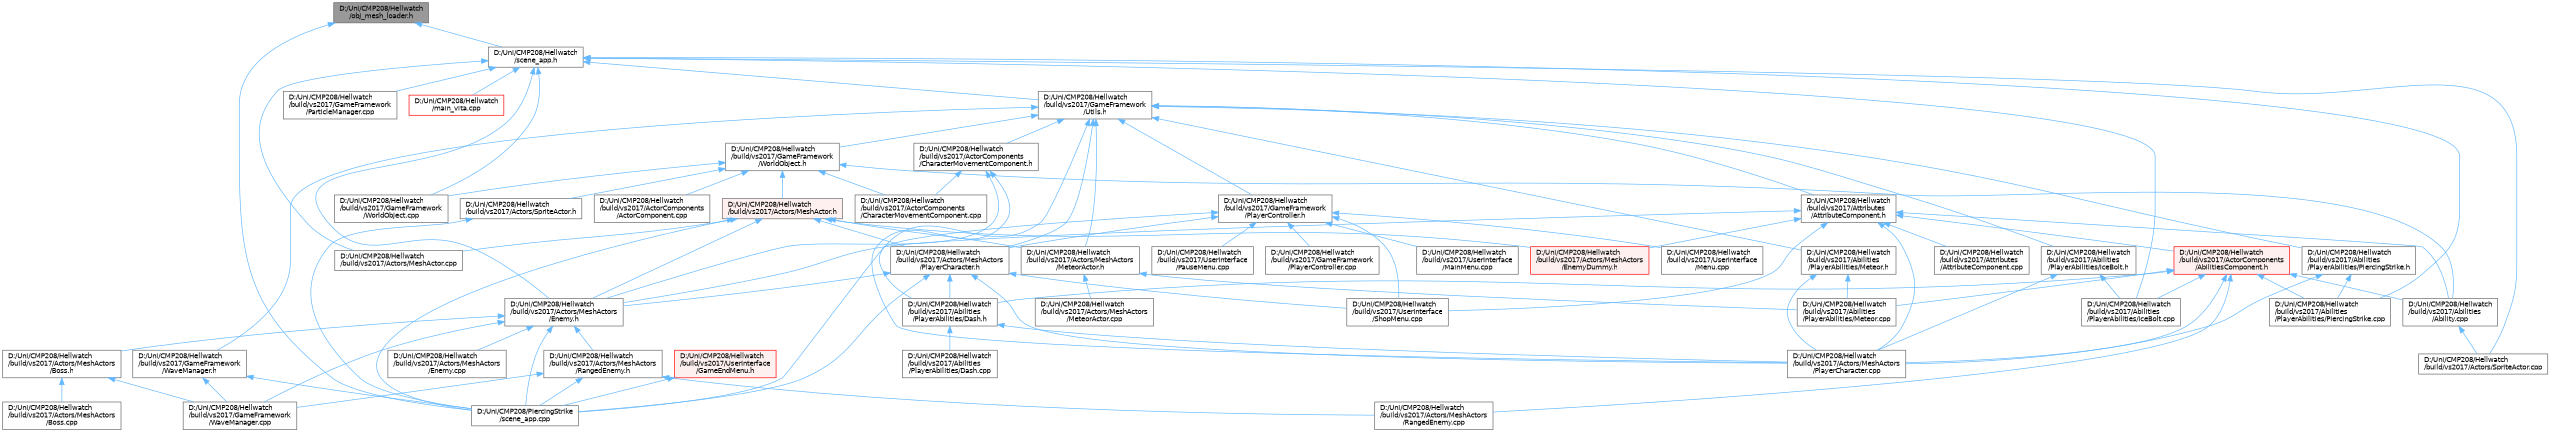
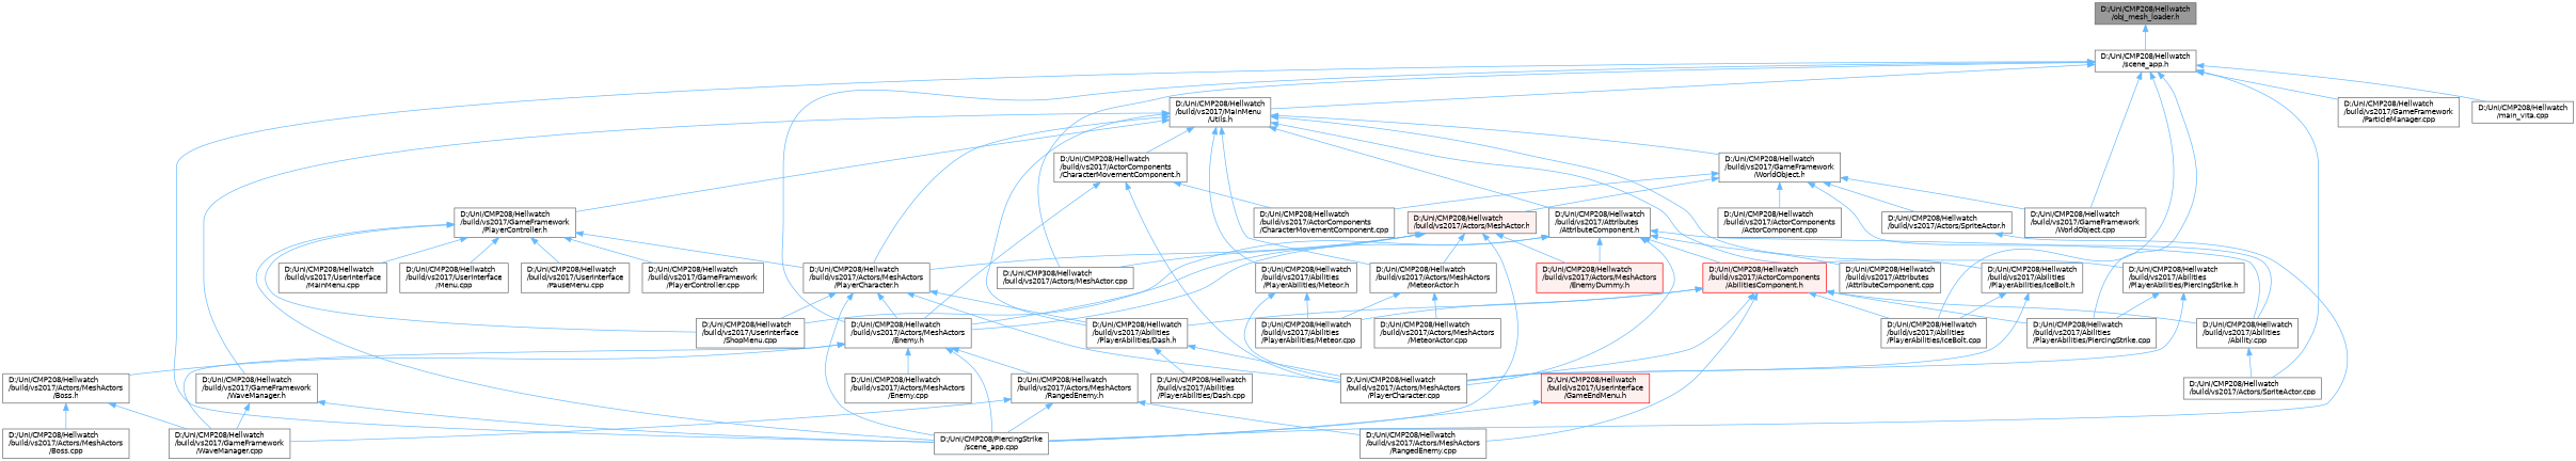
  digraph {
    node [color=grey40 fillcolor=white fontname=Helvetica fontsize=10 shape=box style=filled]
    edge [color=steelblue1 dir=back fontname=Helvetica fontsize=10 labelfontname=Helvetica labelfontsize=10 style=solid]
    n1 [color=gray40 fillcolor=grey60 fontcolor=black height=0.2 label="D:/Uni/CMP208/Hellwatch\l/obj_mesh_loader.h" width=0.4]
    n2 [height=0.2 label="D:/Uni/CMP208/Hellwatch\l/scene_app.h" width=0.4]
    n3 [height=0.2 label="D:/Uni/CMP208/Hellwatch\l/build/vs2017/Abilities\l/PlayerAbilities/IceBolt.cpp" width=0.4]
    n4 [height=0.2 label="D:/Uni/CMP208/Hellwatch\l/build/vs2017/Abilities\l/PlayerAbilities/PiercingStrike.cpp" width=0.4]
-   n5 [height=0.2 label="D:/Uni/CMP208/Hellwatch\l/build/vs2017/Actors/MeshActor.cpp" width=0.4]
+   n5 [height=0.2 label="D:/Uni/CMP308/Hellwatch\l/build/vs2017/Actors/MeshActor.cpp" width=0.4]
    n6 [height=0.2 label="D:/Uni/CMP208/Hellwatch\l/build/vs2017/Actors/MeshActors\l/Enemy.h" width=0.4]
    n7 [height=0.2 label="D:/Uni/CMP208/PiercingStrike\l/scene_app.cpp" width=0.4]
    n8 [height=0.2 label="D:/Uni/CMP208/Hellwatch\l/build/vs2017/Actors/SpriteActor.cpp" width=0.4]
    n9 [height=0.2 label="D:/Uni/CMP208/Hellwatch\l/build/vs2017/GameFramework\l/ParticleManager.cpp" width=0.4]
-   n10 [height=0.2 label="D:/Uni/CMP208/Hellwatch\l/build/vs2017/GameFramework\l/Utils.h" width=0.4]
+   n10 [height=0.2 label="D:/Uni/CMP208/Hellwatch\l/build/vs2017/MainMenu\l/Utils.h" width=0.4]
    n11 [height=0.2 label="D:/Uni/CMP208/Hellwatch\l/build/vs2017/GameFramework\l/WorldObject.cpp" width=0.4]
-   n12 [color=red height=0.2 label="D:/Uni/CMP208/Hellwatch\l/main_vita.cpp" width=0.4]
+   n12 [height=0.2 label="D:/Uni/CMP208/Hellwatch\l/main_vita.cpp" width=0.4]
    n13 [height=0.2 label="D:/Uni/CMP208/Hellwatch\l/build/vs2017/Actors/MeshActors\l/Boss.h" width=0.4]
    n14 [height=0.2 label="D:/Uni/CMP208/Hellwatch\l/build/vs2017/GameFramework\l/WaveManager.cpp" width=0.4]
    n15 [height=0.2 label="D:/Uni/CMP208/Hellwatch\l/build/vs2017/Actors/MeshActors\l/Enemy.cpp" width=0.4]
    n16 [height=0.2 label="D:/Uni/CMP208/Hellwatch\l/build/vs2017/Actors/MeshActors\l/RangedEnemy.h" width=0.4]
    n17 [height=0.2 label="D:/Uni/CMP208/Hellwatch\l/build/vs2017/Abilities\l/PlayerAbilities/Dash.h" width=0.4]
    n18 [height=0.2 label="D:/Uni/CMP208/Hellwatch\l/build/vs2017/Abilities\l/PlayerAbilities/IceBolt.h" width=0.4]
    n19 [height=0.2 label="D:/Uni/CMP208/Hellwatch\l/build/vs2017/Abilities\l/PlayerAbilities/Meteor.h" width=0.4]
    n20 [height=0.2 label="D:/Uni/CMP208/Hellwatch\l/build/vs2017/Abilities\l/PlayerAbilities/PiercingStrike.h" width=0.4]
    n21 [height=0.2 label="D:/Uni/CMP208/Hellwatch\l/build/vs2017/ActorComponents\l/CharacterMovementComponent.h" width=0.4]
    n22 [height=0.2 label="D:/Uni/CMP208/Hellwatch\l/build/vs2017/Actors/MeshActors\l/MeteorActor.h" width=0.4]
    n23 [height=0.2 label="D:/Uni/CMP208/Hellwatch\l/build/vs2017/Actors/MeshActors\l/PlayerCharacter.h" width=0.4]
    n24 [height=0.2 label="D:/Uni/CMP208/Hellwatch\l/build/vs2017/Attributes\l/AttributeComponent.h" width=0.4]
    n25 [height=0.2 label="D:/Uni/CMP208/Hellwatch\l/build/vs2017/GameFramework\l/PlayerController.h" width=0.4]
    n26 [height=0.2 label="D:/Uni/CMP208/Hellwatch\l/build/vs2017/GameFramework\l/WaveManager.h" width=0.4]
    n27 [height=0.2 label="D:/Uni/CMP208/Hellwatch\l/build/vs2017/GameFramework\l/WorldObject.h" width=0.4]
    n28 [height=0.2 label="D:/Uni/CMP208/Hellwatch\l/build/vs2017/Actors/MeshActors\l/Boss.cpp" width=0.4]
    n29 [height=0.2 label="D:/Uni/CMP208/Hellwatch\l/build/vs2017/Actors/MeshActors\l/RangedEnemy.cpp" width=0.4]
    n30 [height=0.2 label="D:/Uni/CMP208/Hellwatch\l/build/vs2017/Abilities\l/PlayerAbilities/Dash.cpp" width=0.4]
    n31 [height=0.2 label="D:/Uni/CMP208/Hellwatch\l/build/vs2017/Actors/MeshActors\l/PlayerCharacter.cpp" width=0.4]
    n32 [height=0.2 label="D:/Uni/CMP208/Hellwatch\l/build/vs2017/Abilities\l/PlayerAbilities/Meteor.cpp" width=0.4]
    n33 [height=0.2 label="D:/Uni/CMP208/Hellwatch\l/build/vs2017/ActorComponents\l/CharacterMovementComponent.cpp" width=0.4]
    n34 [height=0.2 label="D:/Uni/CMP208/Hellwatch\l/build/vs2017/Actors/MeshActors\l/MeteorActor.cpp" width=0.4]
    n35 [height=0.2 label="D:/Uni/CMP208/Hellwatch\l/build/vs2017/UserInterface\l/ShopMenu.cpp" width=0.4]
    n36 [height=0.2 label="D:/Uni/CMP208/Hellwatch\l/build/vs2017/Abilities\l/Ability.cpp" width=0.4]
    n37 [color=red fillcolor="#FFF0F0" height=0.2 label="D:/Uni/CMP208/Hellwatch\l/build/vs2017/ActorComponents\l/AbilitiesComponent.h" width=0.4]
    n38 [color=red fillcolor="#FFF0F0" height=0.2 label="D:/Uni/CMP208/Hellwatch\l/build/vs2017/Actors/MeshActors\l/EnemyDummy.h" width=0.4]
    n39 [height=0.2 label="D:/Uni/CMP208/Hellwatch\l/build/vs2017/Attributes\l/AttributeComponent.cpp" width=0.4]
    n40 [height=0.2 label="D:/Uni/CMP208/Hellwatch\l/build/vs2017/GameFramework\l/PlayerController.cpp" width=0.4]
    n41 [height=0.2 label="D:/Uni/CMP208/Hellwatch\l/build/vs2017/UserInterface\l/MainMenu.cpp" width=0.4]
    n42 [height=0.2 label="D:/Uni/CMP208/Hellwatch\l/build/vs2017/UserInterface\l/Menu.cpp" width=0.4]
    n43 [height=0.2 label="D:/Uni/CMP208/Hellwatch\l/build/vs2017/UserInterface\l/PauseMenu.cpp" width=0.4]
    n44 [height=0.2 label="D:/Uni/CMP208/Hellwatch\l/build/vs2017/ActorComponents\l/ActorComponent.cpp" width=0.4]
    n45 [fillcolor="#FFF0F0" height=0.2 label="D:/Uni/CMP208/Hellwatch\l/build/vs2017/Actors/MeshActor.h" width=0.4]
    n46 [height=0.2 label="D:/Uni/CMP208/Hellwatch\l/build/vs2017/Actors/SpriteActor.h" width=0.4]
    n47 [color=red fillcolor="#FFF0F0" height=0.2 label="D:/Uni/CMP208/Hellwatch\l/build/vs2017/UserInterface\l/GameEndMenu.h" width=0.4]
    n1 -> n2
    n2 -> n3
    n2 -> n4
    n2 -> n5
    n2 -> n6
-   n1 -> n7
+   n2 -> n7
    n2 -> n8
    n2 -> n9
    n2 -> n10
    n2 -> n11
    n2 -> n12
    n6 -> n7
    n6 -> n13
    n6 -> n14
    n6 -> n15
    n6 -> n16
    n10 -> n17
    n10 -> n18
    n10 -> n19
    n10 -> n20
    n10 -> n21
    n10 -> n22
    n10 -> n23
    n10 -> n24
    n10 -> n25
    n10 -> n26
    n10 -> n27
    n13 -> n14
    n13 -> n28
    n16 -> n7
    n16 -> n14
    n16 -> n29
    n17 -> n30
    n17 -> n31
    n18 -> n3
    n18 -> n31
    n19 -> n31
    n19 -> n32
    n20 -> n4
    n20 -> n31
    n21 -> n6
    n21 -> n31
    n21 -> n33
    n22 -> n32
    n22 -> n34
    n23 -> n6
    n23 -> n7
    n23 -> n17
    n23 -> n31
    n23 -> n35
    n24 -> n6
    n24 -> n31
    n24 -> n35
    n24 -> n36
    n24 -> n37
    n24 -> n38
    n24 -> n39
    n25 -> n7
    n25 -> n23
    n25 -> n35
    n25 -> n40
    n25 -> n41
    n25 -> n42
    n25 -> n43
    n26 -> n7
    n26 -> n14
    n27 -> n11
    n27 -> n33
    n27 -> n36
    n27 -> n44
    n27 -> n45
    n27 -> n46
    n36 -> n8
    n37 -> n3
    n37 -> n4
    n37 -> n17
    n37 -> n29
    n37 -> n31
    n37 -> n32
    n37 -> n36
    n45 -> n5
    n45 -> n6
    n45 -> n7
    n45 -> n22
    n45 -> n23
    n45 -> n38
    n46 -> n7
    n47 -> n7
  }
